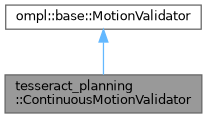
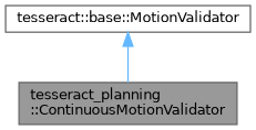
  digraph {
    node [color=gray40 fontname=Helvetica fontsize=10 shape=box style=filled]
    n1 [fillcolor=grey60 fontcolor=black height=0.2 label="tesseract_planning\l::ContinuousMotionValidator" width=0.4]
-   n2 [fillcolor=white height=0.2 label="ompl::base::MotionValidator" width=0.4]
+   n2 [fillcolor=white height=0.2 label="tesseract::base::MotionValidator" width=0.4]
    n2 -> n1 [color=steelblue1 dir=back fontname=Helvetica fontsize=10 labelfontname=Helvetica labelfontsize=10 style=solid]
  }
